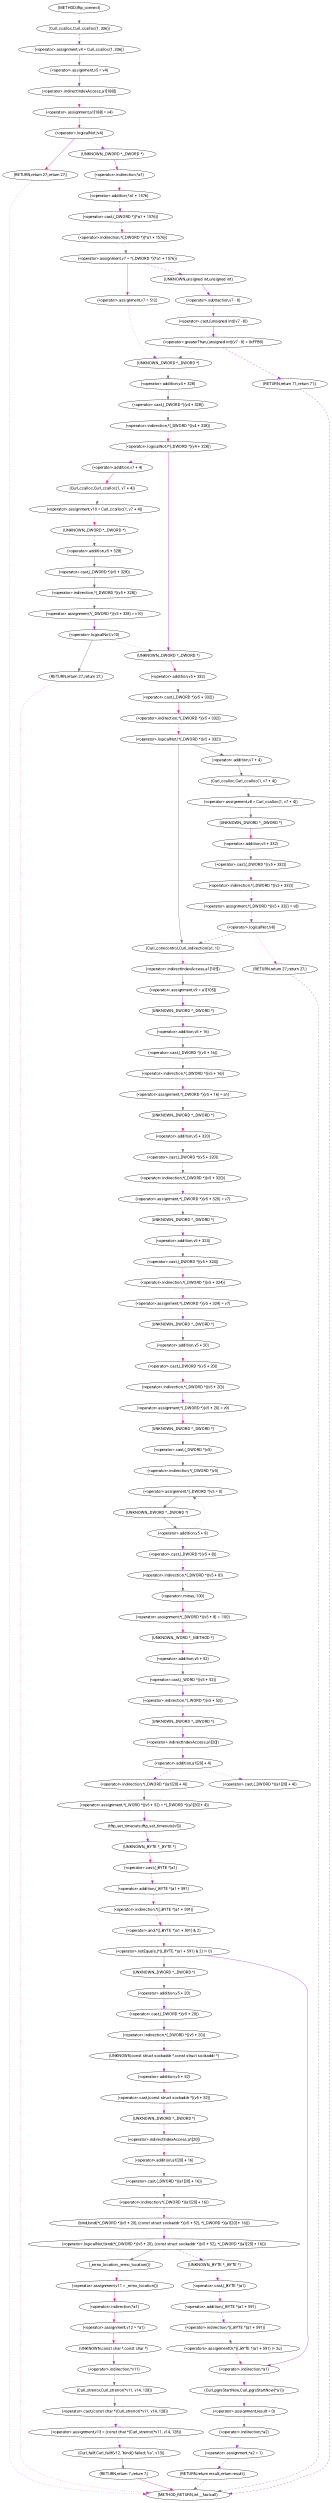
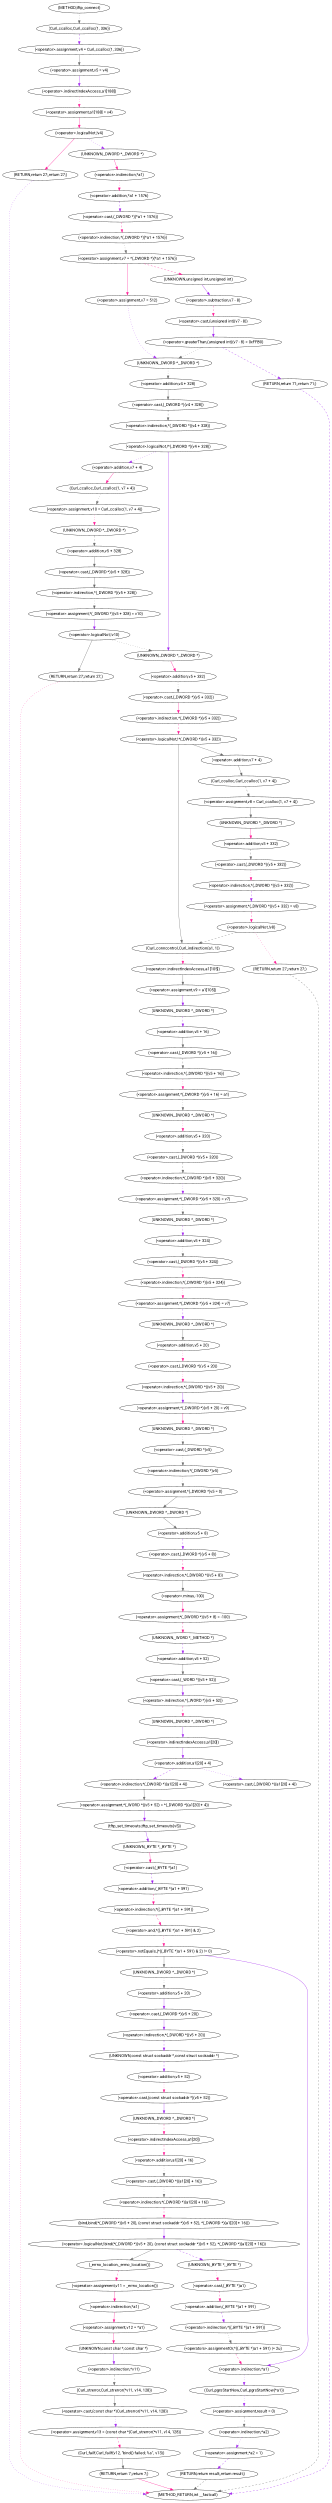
  digraph {
    fontname=Roboto
    node [fontname=Roboto]
    edge [color=gray40 fontname=Roboto style=solid]
    n1 [label="(<operator>.assignment,v4 = Curl_ccalloc(1, 336))"]
    n2 [label="(<operator>.assignment,v5 = v4)"]
    n3 [label="(<operator>.indirectIndexAccess,a1[188])"]
    n4 [label="(Curl_ccalloc,Curl_ccalloc(1, 336))"]
    n5 [label="(<operator>.assignment,a1[188] = v4)"]
    n6 [label="(<operator>.logicalNot,!v4)"]
    n7 [label="(RETURN,return 27;,return 27;)"]
    n8 [label="(UNKNOWN,_DWORD *,_DWORD *)"]
    n9 [label="(METHOD_RETURN,int __fastcall)"]
    n10 [label="(<operator>.indirection,*a1)"]
    n11 [label="(<operator>.assignment,v7 = *(_DWORD *)(*a1 + 1576))"]
    n12 [label="(UNKNOWN,unsigned int,unsigned int)"]
    n13 [label="(<operator>.assignment,v7 = 512)"]
    n14 [label="(<operator>.subtraction,v7 - 8)"]
    n15 [label="(UNKNOWN,_DWORD *,_DWORD *)"]
    n16 [label="(<operator>.indirection,*(_DWORD *)(*a1 + 1576))"]
    n17 [label="(<operator>.cast,(_DWORD *)(*a1 + 1576))"]
    n18 [label="(<operator>.addition,*a1 + 1576)"]
    n19 [label="(<operator>.greaterThan,(unsigned int)(v7 - 8) > 0xFFB0)"]
    n20 [label="(RETURN,return 71;,return 71;)"]
    n21 [label="(<operator>.addition,v4 + 328)"]
    n22 [label="(<operator>.cast,(unsigned int)(v7 - 8))"]
    n23 [label="(<operator>.logicalNot,!*(_DWORD *)(v4 + 328))"]
    n24 [label="(<operator>.addition,v7 + 4)"]
    n25 [label="(UNKNOWN,_DWORD *,_DWORD *)"]
    n26 [label="(Curl_ccalloc,Curl_ccalloc(1, v7 + 4))"]
    n27 [label="(<operator>.addition,v5 + 332)"]
    n28 [label="(<operator>.indirection,*(_DWORD *)(v4 + 328))"]
    n29 [label="(<operator>.cast,(_DWORD *)(v4 + 328))"]
    n30 [label="(<operator>.assignment,v10 = Curl_ccalloc(1, v7 + 4))"]
    n31 [label="(UNKNOWN,_DWORD *,_DWORD *)"]
    n32 [label="(<operator>.addition,v5 + 328)"]
    n33 [label="(<operator>.assignment,*(_DWORD *)(v5 + 328) = v10)"]
    n34 [label="(<operator>.logicalNot,!v10)"]
    n35 [label="(RETURN,return 27;,return 27;)"]
    n36 [label="(<operator>.indirection,*(_DWORD *)(v5 + 328))"]
    n37 [label="(<operator>.cast,(_DWORD *)(v5 + 328))"]
    n38 [label="(<operator>.logicalNot,!*(_DWORD *)(v5 + 332))"]
    n39 [label="(<operator>.addition,v7 + 4)"]
    n40 [label="(Curl_conncontrol,Curl_indirection(a1, 1))"]
    n41 [label="(Curl_ccalloc,Curl_ccalloc(1, v7 + 4))"]
    n42 [label="(<operator>.indirectIndexAccess,a1[105])"]
    n43 [label="(<operator>.indirection,*(_DWORD *)(v5 + 332))"]
    n44 [label="(<operator>.cast,(_DWORD *)(v5 + 332))"]
    n45 [label="(<operator>.assignment,v8 = Curl_ccalloc(1, v7 + 4))"]
    n46 [label="(UNKNOWN,_DWORD *,_DWORD *)"]
    n47 [label="(<operator>.addition,v5 + 332)"]
    n48 [label="(<operator>.assignment,*(_DWORD *)(v5 + 332) = v8)"]
    n49 [label="(<operator>.logicalNot,!v8)"]
    n50 [label="(RETURN,return 27;,return 27;)"]
    n51 [label="(<operator>.indirection,*(_DWORD *)(v5 + 332))"]
    n52 [label="(<operator>.cast,(_DWORD *)(v5 + 332))"]
    n53 [label="(<operator>.assignment,v9 = a1[105])"]
    n54 [label="(UNKNOWN,_DWORD *,_DWORD *)"]
    n55 [label="(<operator>.addition,v5 + 16)"]
    n56 [label="(<operator>.assignment,*(_DWORD *)(v5 + 16) = a1)"]
    n57 [label="(UNKNOWN,_DWORD *,_DWORD *)"]
    n58 [label="(<operator>.addition,v5 + 320)"]
    n59 [label="(<operator>.indirection,*(_DWORD *)(v5 + 16))"]
    n60 [label="(<operator>.cast,(_DWORD *)(v5 + 16))"]
    n61 [label="(<operator>.assignment,*(_DWORD *)(v5 + 320) = v7)"]
    n62 [label="(UNKNOWN,_DWORD *,_DWORD *)"]
    n63 [label="(<operator>.addition,v5 + 324)"]
    n64 [label="(<operator>.indirection,*(_DWORD *)(v5 + 320))"]
    n65 [label="(<operator>.cast,(_DWORD *)(v5 + 320))"]
    n66 [label="(<operator>.assignment,*(_DWORD *)(v5 + 324) = v7)"]
    n67 [label="(UNKNOWN,_DWORD *,_DWORD *)"]
    n68 [label="(<operator>.addition,v5 + 20)"]
    n69 [label="(<operator>.indirection,*(_DWORD *)(v5 + 324))"]
    n70 [label="(<operator>.cast,(_DWORD *)(v5 + 324))"]
    n71 [label="(<operator>.assignment,*(_DWORD *)(v5 + 20) = v9)"]
    n72 [label="(UNKNOWN,_DWORD *,_DWORD *)"]
    n73 [label="(<operator>.cast,(_DWORD *)v5)"]
    n74 [label="(<operator>.indirection,*(_DWORD *)(v5 + 20))"]
    n75 [label="(<operator>.cast,(_DWORD *)(v5 + 20))"]
    n76 [label="(<operator>.assignment,*(_DWORD *)v5 = 0)"]
    n77 [label="(UNKNOWN,_DWORD *,_DWORD *)"]
    n78 [label="(<operator>.addition,v5 + 8)"]
    n79 [label="(<operator>.indirection,*(_DWORD *)v5)"]
    n80 [label="(<operator>.assignment,*(_DWORD *)(v5 + 8) = -100)"]
    n81 [label="(UNKNOWN,_WORD *,_METHOD *)"]
    n82 [label="(<operator>.addition,v5 + 52)"]
    n83 [label="(<operator>.indirection,*(_DWORD *)(v5 + 8))"]
    n84 [label="(<operator>.minus,-100)"]
    n85 [label="(<operator>.cast,(_DWORD *)(v5 + 8))"]
    n86 [label="(<operator>.assignment,*(_WORD *)(v5 + 52) = *(_DWORD *)(a1[20] + 4))"]
    n87 [label="(tftp_set_timeouts,tftp_set_timeouts(v5))"]
    n88 [label="(UNKNOWN,_BYTE *,_BYTE *)"]
    n89 [label="(<operator>.indirection,*(_WORD *)(v5 + 52))"]
    n90 [label="(UNKNOWN,_DWORD *,_DWORD *)"]
    n91 [label="(<operator>.indirectIndexAccess,a1[20])"]
    n92 [label="(<operator>.cast,(_WORD *)(v5 + 52))"]
    n93 [label="(<operator>.indirection,*(_DWORD *)(a1[20] + 4))"]
    n94 [label="(<operator>.cast,(_DWORD *)(a1[20] + 4))"]
    n95 [label="(<operator>.addition,a1[20] + 4)"]
    n96 [label="(<operator>.cast,(_BYTE *)a1)"]
    n97 [label="(<operator>.notEquals,(*((_BYTE *)a1 + 591) & 2) != 0)"]
    n98 [label="(UNKNOWN,_DWORD *,_DWORD *)"]
    n99 [label="(<operator>.indirection,*a1)"]
    n100 [label="(<operator>.addition,v5 + 20)"]
    n101 [label="(Curl_pgrsStartNow,Curl_pgrsStartNow(*a1))"]
    n102 [label="(<operator>.and,*((_BYTE *)a1 + 591) & 2)"]
    n103 [label="(<operator>.indirection,*((_BYTE *)a1 + 591))"]
    n104 [label="(<operator>.addition,(_BYTE *)a1 + 591)"]
    n105 [label="(<operator>.logicalNot,!bind(*(_DWORD *)(v5 + 20), (const struct sockaddr *)(v5 + 52), *(_DWORD *)(a1[20] + 16)))"]
    n106 [label="(UNKNOWN,_BYTE *,_BYTE *)"]
    n107 [label="(_errno_location,_errno_location())"]
    n108 [label="(<operator>.cast,(_BYTE *)a1)"]
    n109 [label="(<operator>.assignment,v11 = _errno_location())"]
    n110 [label="(bind,bind(*(_DWORD *)(v5 + 20), (const struct sockaddr *)(v5 + 52), *(_DWORD *)(a1[20] + 16)))"]
    n111 [label="(<operator>.indirection,*(_DWORD *)(v5 + 20))"]
    n112 [label="(UNKNOWN,const struct sockaddr *,const struct sockaddr *)"]
    n113 [label="(<operator>.addition,v5 + 52)"]
    n114 [label="(<operator>.cast,(_DWORD *)(v5 + 20))"]
    n115 [label="(<operator>.cast,(const struct sockaddr *)(v5 + 52))"]
    n116 [label="(UNKNOWN,_DWORD *,_DWORD *)"]
    n117 [label="(<operator>.indirectIndexAccess,a1[20])"]
    n118 [label="(<operator>.indirection,*(_DWORD *)(a1[20] + 16))"]
    n119 [label="(<operator>.cast,(_DWORD *)(a1[20] + 16))"]
    n120 [label="(<operator>.addition,a1[20] + 16)"]
    n121 [label="(<operators>.assignmentOr,*((_BYTE *)a1 + 591) |= 2u)"]
    n122 [label="(<operator>.indirection,*((_BYTE *)a1 + 591))"]
    n123 [label="(<operator>.addition,(_BYTE *)a1 + 591)"]
    n124 [label="(<operator>.assignment,result = 0)"]
    n125 [label="(<operator>.indirection,*a2)"]
    n126 [label="(<operator>.assignment,*a2 = 1)"]
    n127 [label="(RETURN,return result;,return result;)"]
    n128 [label="(<operator>.indirection,*a1)"]
    n129 [label="(<operator>.assignment,v12 = *a1)"]
    n130 [label="(UNKNOWN,const char *,const char *)"]
    n131 [label="(<operator>.indirection,*v11)"]
    n132 [label="(<operator>.assignment,v13 = (const char *)Curl_strerror(*v11, v14, 128))"]
    n133 [label="(Curl_failf,Curl_failf(v12, \"bind() failed; %s\", v13))"]
    n134 [label="(RETURN,return 7;,return 7;)"]
    n135 [label="(<operator>.cast,(const char *)Curl_strerror(*v11, v14, 128))"]
    n136 [label="(Curl_strerror,Curl_strerror(*v11, v14, 128))"]
    n137 [label="(METHOD,tftp_connect)"]
    n1 -> n2
    n2 -> n3 [color=purple]
    n3 -> n5 [color=deeppink style=dotted]
    n4 -> n1 [color=purple style=dashed]
    n5 -> n6 [color=deeppink]
    n6 -> n7 [color=deeppink]
    n6 -> n8 [color=purple style=dotted]
    n7 -> n9 [color=purple style=dotted]
    n8 -> n10 [color=deeppink]
    n10 -> n18 [color=deeppink style=dotted]
    n11 -> n12 [color=deeppink style=dashed]
    n11 -> n13 [color=deeppink]
    n12 -> n14 [color=purple]
    n13 -> n15 [color=purple style=dotted]
    n14 -> n22 [color=deeppink style=dashed]
    n15 -> n21 [style=dotted]
    n16 -> n11 [style=dotted]
    n17 -> n16 [color=deeppink style=dashed]
    n18 -> n17 [color=purple style=dashed]
    n19 -> n15 [style=dotted]
    n19 -> n20 [color=purple style=dashed]
    n20 -> n9 [color=purple style=dashed]
    n21 -> n29
    n22 -> n19 [color=purple]
    n23 -> n24 [color=purple style=dotted]
    n23 -> n25 [color=purple]
    n24 -> n26 [color=deeppink]
    n25 -> n27 [color=deeppink]
    n26 -> n30 [style=dotted]
    n27 -> n44 [style=dotted]
-   n28 -> n23 [color=deeppink style=dashed]
    n29 -> n28 [style=dashed]
    n30 -> n31 [color=deeppink style=dotted]
    n31 -> n32 [style=dashed]
    n32 -> n37
    n33 -> n34 [color=purple]
    n34 -> n25 [style=dotted]
    n34 -> n35
    n35 -> n9 [color=deeppink style=dotted]
    n36 -> n33 [style=dotted]
    n37 -> n36
    n38 -> n39
    n38 -> n40
    n39 -> n41
    n40 -> n42 [color=deeppink style=dotted]
    n41 -> n45 [style=dashed]
    n42 -> n53
    n43 -> n38 [color=deeppink style=dashed]
    n44 -> n43 [color=deeppink]
    n45 -> n46
    n46 -> n47 [color=deeppink]
    n47 -> n52 [style=dashed]
    n48 -> n49 [color=deeppink style=dashed]
    n49 -> n40 [style=dashed]
    n49 -> n50 [color=deeppink style=dotted]
    n50 -> n9 [style=dashed]
    n51 -> n48 [color=purple style=dashed]
    n52 -> n51 [color=deeppink style=dotted]
    n53 -> n54 [color=purple]
    n54 -> n55 [color=purple style=dashed]
    n55 -> n60
    n56 -> n57 [style=dotted]
    n57 -> n58 [color=deeppink style=dotted]
    n58 -> n65 [style=dotted]
    n59 -> n56 [color=deeppink style=dotted]
    n60 -> n59 [style=dashed]
    n61 -> n62 [style=dotted]
    n62 -> n63 [color=purple style=dashed]
    n63 -> n70 [style=dotted]
    n64 -> n61 [color=purple style=dotted]
    n65 -> n64 [style=dashed]
    n66 -> n67 [color=purple style=dashed]
    n67 -> n68
    n68 -> n75 [color=deeppink style=dotted]
    n69 -> n66 [color=deeppink style=dotted]
    n70 -> n69 [color=deeppink style=dashed]
    n71 -> n72 [color=deeppink]
    n72 -> n73 [style=dotted]
    n73 -> n79 [style=dotted]
    n74 -> n71 [color=purple]
    n75 -> n74 [color=deeppink style=dotted]
    n76 -> n77
    n77 -> n78
    n78 -> n85 [color=purple style=dashed]
-   n78 -> n76 [style=dotted]
+   n79 -> n76 [style=dotted]
    n80 -> n81 [color=deeppink style=dashed]
    n81 -> n82 [color=purple style=dashed]
    n82 -> n92
    n83 -> n84
    n84 -> n80 [color=deeppink]
    n85 -> n83 [color=deeppink style=dashed]
    n86 -> n87 [color=purple]
    n87 -> n88 [color=purple]
    n88 -> n96 [color=deeppink]
    n89 -> n90 [color=deeppink style=dashed]
    n90 -> n91 [color=purple]
    n91 -> n95 [color=purple]
    n92 -> n89 [color=purple]
    n93 -> n86
    n95 -> n93 [color=purple style=dashed]
    n95 -> n94 [color=purple style=dotted]
    n96 -> n104 [color=purple style=dashed]
    n97 -> n98
    n97 -> n99 [color=purple]
    n98 -> n100 [style=dotted]
    n99 -> n101 [color=purple style=dotted]
    n100 -> n114 [color=purple]
    n101 -> n124 [color=purple style=dotted]
    n102 -> n97 [color=deeppink style=dotted]
    n103 -> n102 [color=deeppink style=dashed]
    n104 -> n103 [color=deeppink style=dashed]
    n105 -> n106 [color=purple style=dashed]
    n105 -> n107
    n106 -> n108 [color=deeppink style=dotted]
    n107 -> n109 [color=deeppink style=dashed]
    n108 -> n123 [color=deeppink style=dashed]
    n109 -> n128 [color=deeppink]
    n110 -> n105 [color=purple]
    n111 -> n112 [color=purple style=dashed]
    n112 -> n113 [color=purple style=dashed]
    n113 -> n115 [color=deeppink style=dotted]
    n114 -> n111 [color=purple]
    n115 -> n116 [color=purple]
    n116 -> n117 [color=deeppink style=dashed]
    n117 -> n120 [color=deeppink style=dashed]
    n118 -> n110 [color=deeppink style=dashed]
    n119 -> n118 [style=dotted]
    n120 -> n119 [style=dotted]
    n121 -> n99 [color=deeppink style=dashed]
    n122 -> n121 [style=dotted]
    n123 -> n122 [color=purple style=dashed]
    n124 -> n125 [style=dashed]
    n125 -> n126 [color=purple style=dotted]
    n126 -> n127 [color=purple style=dashed]
    n127 -> n9 [style=dashed]
    n128 -> n129 [color=deeppink]
    n129 -> n130 [color=deeppink]
    n130 -> n131 [color=purple]
    n131 -> n136 [style=dashed]
    n132 -> n133 [color=deeppink style=dashed]
    n133 -> n134
    n134 -> n9 [color=deeppink]
    n135 -> n132 [color=purple style=dotted]
    n136 -> n135
    n137 -> n4 [style=dotted]
  }
